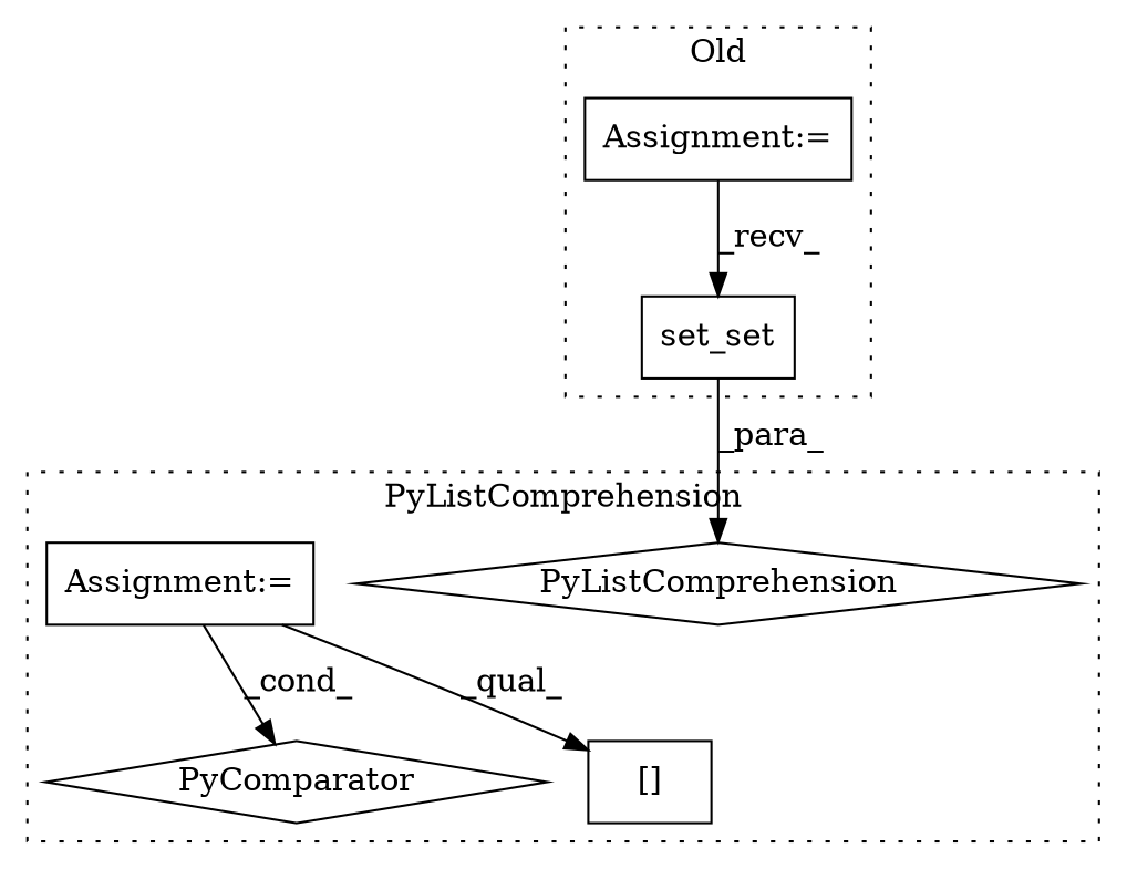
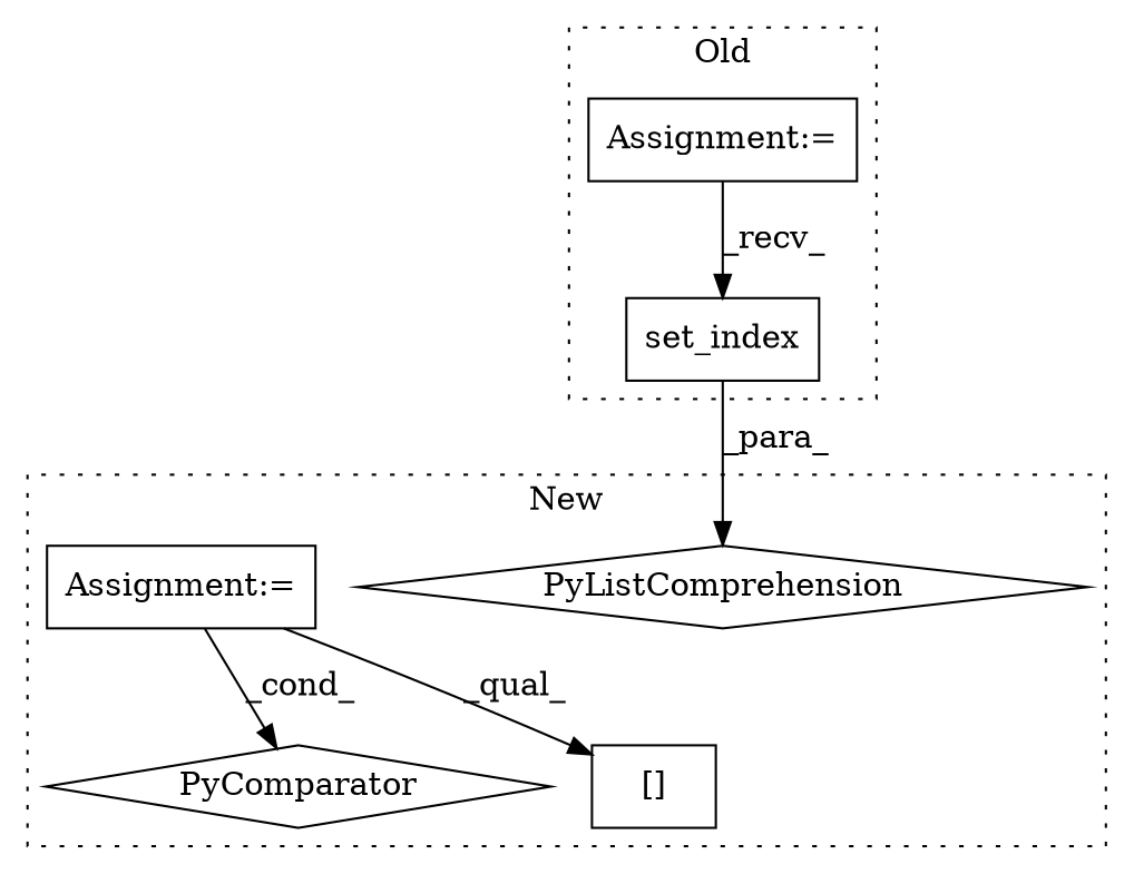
  digraph {
    node [a=7 l=1 shape=box]
-   n1 [a=32 l="10,1" label=set_set s="1901,1936"]
+   n1 [a=32 l="10,1" label=set_index s="1901,1936"]
    n2 [label="Assignment:=" s=1812]
    n3 [a=109 l=178 label=PyListComprehension s=1528 shape=diamond]
    n4 [label="Assignment:=" s=1438]
    n5 [a=113 l=19 label=PyComparator s=1672 shape=diamond]
    n6 [a=2 l="2,1" label="[]" s="1545,1548"]
    subgraph cluster_1 {
      label=Old
      style=dotted
      n1
      n2
    }
    subgraph cluster_2 {
-     label=PyListComprehension
+     label=New
      style=dotted
      n3
      n4
      n5
      n6
    }
    n1 -> n3 [label=_para_]
    n2 -> n1 [label=_recv_]
    n4 -> n5 [label=_cond_]
    n4 -> n6 [label=_qual_]
  }
